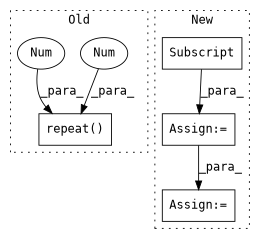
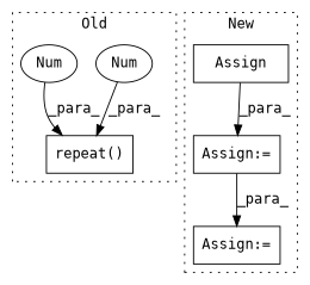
  digraph {
    fontname="DejaVu Sans Mono"
    node [a=76 l=1 shape=box fontname="DejaVu Sans Mono"]
    edge [fontname="DejaVu Sans Mono"]
    n1 [a=75 l="18,1" label="repeat()" s="3922,3964"]
    n2 [label=Num s=3940 shape=ellipse]
    n3 [label=Num s=3943 shape=ellipse]
-   n4 [a=63 l="40,0" label=Subscript s="3987,0"]
+   n4 [a=63 l="40,0" label=Assign s="3987,0"]
    n5 [a=68 l=3 label="Assign:=" s=3984]
    n6 [a=68 l=3 label="Assign:=" s=4052]
    subgraph cluster_1 {
      label=Old
      style=dotted
      n1
      n2
      n3
    }
    subgraph cluster_2 {
      label=New
      style=dotted
      n4
      n5
      n6
    }
    n2 -> n1 [label=_para_]
    n3 -> n1 [label=_para_]
    n4 -> n5 [label=_para_]
    n5 -> n6 [label=_para_]
  }
